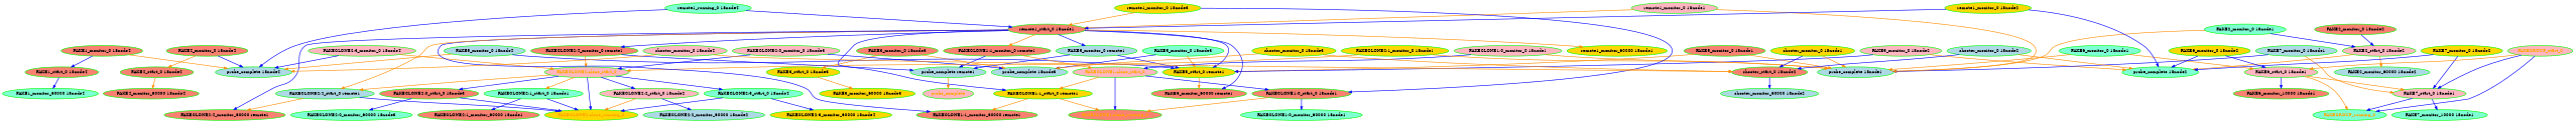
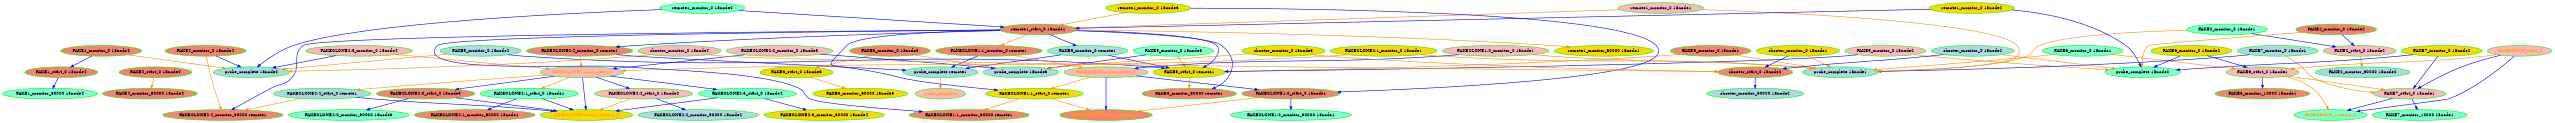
  digraph {
    node [color=green fillcolor=salmon fontcolor=black style="bold,filled"]
    edge [color=blue style=bold]
    "FAKE1_monitor_0 18node4"
    "FAKE1_start_0 18node4"
    "probe_complete 18node4" [fillcolor=lightblue]
    "FAKE1_monitor_60000 18node4" [fillcolor=aquamarine]
    "FAKE2_monitor_0 18node1" [fillcolor=aquamarine]
    "FAKE2_start_0 18node2" [fillcolor=lightpink]
    "probe_complete 18node1" [fillcolor=lightblue]
    "FAKE2_monitor_60000 18node2" [fillcolor=lightblue]
    "FAKE2_monitor_0 18node2"
    "probe_complete 18node2" [fillcolor=aquamarine]
    "FAKE3_start_0 18node3" [fillcolor=gold]
    "FAKE3_monitor_0 18node3"
    "probe_complete 18node3" [fillcolor=lightblue]
    "FAKE3_monitor_60000 18node3" [fillcolor=gold]
    "FAKE4_monitor_0 18node4"
    "FAKE4_start_0 18node4"
    "FAKE4_monitor_60000 18node4"
    "FAKE5_monitor_0 18node1"
    "FAKE5_start_0 remote1" [fillcolor=gold]
    "FAKE5_monitor_60000 remote1"
    "FAKE5_monitor_0 18node2" [fillcolor=lightpink]
    "FAKE5_monitor_0 18node3" [fillcolor=aquamarine]
    "FAKE5_monitor_0 18node4" [fillcolor=lightblue]
    "FAKE5_monitor_0 remote1" [fillcolor=lightblue]
    "probe_complete remote1" [fillcolor=lightblue]
    probe_complete [fillcolor=lightpink fontcolor=orange]
    "FAKE6_monitor_0 18node1" [fillcolor=aquamarine]
    "FAKE6_start_0 18node1" [fillcolor=lightpink]
    "FAKE6_monitor_10000 18node1"
    "FAKE7_start_0 18node1" [fillcolor=lightpink]
    FAKEGROUP_running_0 [fillcolor=aquamarine fontcolor=orange]
    "FAKE7_monitor_10000 18node1" [fillcolor=aquamarine]
    "FAKE6_monitor_0 18node2" [fillcolor=gold]
    "FAKE7_monitor_0 18node1" [fillcolor=lightblue]
    "FAKE7_monitor_0 18node2" [fillcolor=gold]
    "FAKECLONE1-clone_running_0" [fontcolor=orange]
    "FAKECLONE1-clone_start_0" [fillcolor=lightpink fontcolor=orange]
    "FAKECLONE1:0_start_0 18node1"
    "FAKECLONE1:1_start_0 remote1" [fillcolor=gold]
    "FAKECLONE1:0_monitor_60000 18node1" [fillcolor=aquamarine]
    "FAKECLONE1:1_monitor_60000 remote1"
    "FAKECLONE1:0_monitor_0 18node1" [fillcolor=lightpink]
    "FAKECLONE1:1_monitor_0 remote1"
    "FAKECLONE2-clone_running_0" [fillcolor=gold fontcolor=orange]
    "FAKECLONE2-clone_start_0" [fillcolor=lightpink fontcolor=orange]
    "FAKECLONE2:0_start_0 18node3"
    "FAKECLONE2:1_start_0 18node1" [fillcolor=aquamarine]
    "FAKECLONE2:2_start_0 18node2" [fillcolor=lightpink]
    "FAKECLONE2:3_start_0 18node4" [fillcolor=aquamarine]
    "FAKECLONE2:4_start_0 remote1" [fillcolor=lightblue]
    "FAKECLONE2:0_monitor_60000 18node3" [fillcolor=aquamarine]
    "FAKECLONE2:1_monitor_60000 18node1"
    "FAKECLONE2:2_monitor_60000 18node2" [fillcolor=lightblue]
    "FAKECLONE2:3_monitor_60000 18node4" [fillcolor=gold]
    "FAKECLONE2:4_monitor_60000 remote1"
    "FAKECLONE2:0_monitor_0 18node3" [fillcolor=lightpink]
    "FAKECLONE2:1_monitor_0 18node1" [fillcolor=gold]
    "FAKECLONE2:3_monitor_0 18node4" [fillcolor=lightpink]
    "FAKECLONE2:4_monitor_0 remote1"
    FAKEGROUP_start_0 [fillcolor=lightpink fontcolor=orange]
    "remote1_monitor_0 18node1" [fillcolor=lightpink]
    "remote1_start_0 18node1"
    "remote1_monitor_60000 18node1" [fillcolor=gold]
    "remote1_monitor_0 18node2" [fillcolor=gold]
    "remote1_monitor_0 18node3" [fillcolor=gold]
-   "remote1_monitor_0 18node4" [fillcolor=aquamarine label="remote1_running_0 18node4"]
+   "remote1_monitor_0 18node4" [fillcolor=aquamarine]
    "shooter_monitor_0 18node1" [fillcolor=gold]
    "shooter_start_0 18node2"
    "shooter_monitor_60000 18node2" [fillcolor=lightblue]
    "shooter_monitor_0 18node2" [fillcolor=lightblue]
    "shooter_monitor_0 18node3" [fillcolor=gold]
    "shooter_monitor_0 18node4" [fillcolor=lightpink]
    "FAKE1_monitor_0 18node4" -> "FAKE1_start_0 18node4"
    "FAKE1_monitor_0 18node4" -> "probe_complete 18node4" [color=darkorange]
    "FAKE1_start_0 18node4" -> "FAKE1_monitor_60000 18node4"
    "FAKE2_monitor_0 18node1" -> "FAKE2_start_0 18node2"
    "FAKE2_monitor_0 18node1" -> "probe_complete 18node1" [color=darkorange]
    "FAKE2_start_0 18node2" -> "FAKE2_monitor_60000 18node2" [color=darkorange]
    "FAKE2_monitor_0 18node2" -> "FAKE2_start_0 18node2"
-   "FAKE2_start_0 18node2" -> "probe_complete 18node2" [color=darkorange]
+   "FAKE2_monitor_0 18node2" -> "probe_complete 18node2" [color=darkorange]
    "FAKE3_start_0 18node3" -> "FAKE3_monitor_60000 18node3" [color=darkorange]
    "FAKE3_monitor_0 18node3" -> "FAKE3_start_0 18node3" [color=darkorange]
    "FAKE3_monitor_0 18node3" -> "probe_complete 18node3" [color=darkorange]
    "FAKE4_monitor_0 18node4" -> "probe_complete 18node4"
-   "FAKE4_monitor_0 18node4" -> "FAKE4_start_0 18node4" [color=darkorange]
+   "FAKE4_monitor_0 18node4" -> "FAKECLONE2:4_monitor_60000 remote1" [color=darkorange]
    "FAKE4_start_0 18node4" -> "FAKE4_monitor_60000 18node4" [color=darkorange]
    "FAKE5_monitor_0 18node1" -> "probe_complete 18node1" [color=darkorange]
    "FAKE5_monitor_0 18node1" -> "FAKE5_start_0 remote1" [color=darkorange]
    "FAKE5_start_0 remote1" -> "FAKE5_monitor_60000 remote1" [color=darkorange]
    "FAKE5_monitor_0 18node2" -> "probe_complete 18node2" [color=darkorange]
    "FAKE5_monitor_0 18node2" -> "FAKE5_start_0 remote1"
    "FAKE5_monitor_0 18node3" -> "probe_complete 18node3"
    "FAKE5_monitor_0 18node3" -> "FAKE5_start_0 remote1" [color=darkorange]
    "FAKE5_monitor_0 18node4" -> "probe_complete 18node4" [color=darkorange]
    "FAKE5_monitor_0 18node4" -> "FAKE5_start_0 remote1"
    "FAKE5_monitor_0 remote1" -> "FAKE5_start_0 remote1"
    "FAKE5_monitor_0 remote1" -> "probe_complete remote1"
    "probe_complete remote1" -> probe_complete [color=darkorange]
    "FAKE6_monitor_0 18node1" -> "probe_complete 18node1" [color=darkorange]
    "FAKE6_monitor_0 18node1" -> "FAKE6_start_0 18node1" [color=darkorange]
    "FAKE6_start_0 18node1" -> "FAKE6_monitor_10000 18node1"
    "FAKE6_start_0 18node1" -> "FAKE7_start_0 18node1" [color=darkorange]
    "FAKE6_start_0 18node1" -> FAKEGROUP_running_0 [color=darkorange]
    "FAKE7_start_0 18node1" -> FAKEGROUP_running_0
    "FAKE7_start_0 18node1" -> "FAKE7_monitor_10000 18node1"
    "FAKE6_monitor_0 18node2" -> "probe_complete 18node2"
    "FAKE6_monitor_0 18node2" -> "FAKE6_start_0 18node1"
    "FAKE7_monitor_0 18node1" -> "probe_complete 18node1"
    "FAKE7_monitor_0 18node1" -> "FAKE7_start_0 18node1" [color=darkorange]
    "FAKE7_monitor_0 18node2" -> "probe_complete 18node2"
    "FAKE7_monitor_0 18node2" -> "FAKE7_start_0 18node1"
    "FAKECLONE1-clone_start_0" -> "FAKECLONE1-clone_running_0"
    "FAKECLONE1-clone_start_0" -> "FAKECLONE1:0_start_0 18node1"
    "FAKECLONE1-clone_start_0" -> "FAKECLONE1:1_start_0 remote1" [color=darkorange]
    "FAKECLONE1:0_start_0 18node1" -> "FAKECLONE1-clone_running_0" [color=darkorange]
    "FAKECLONE1:0_start_0 18node1" -> "FAKECLONE1:0_monitor_60000 18node1"
    "FAKECLONE1:1_start_0 remote1" -> "FAKECLONE1-clone_running_0" [color=darkorange]
    "FAKECLONE1:1_start_0 remote1" -> "FAKECLONE1:1_monitor_60000 remote1" [color=darkorange]
    "FAKECLONE1:0_monitor_0 18node1" -> "probe_complete 18node1" [color=darkorange]
    "FAKECLONE1:0_monitor_0 18node1" -> "FAKECLONE1-clone_start_0"
    "FAKECLONE1:1_monitor_0 remote1" -> "probe_complete remote1"
    "FAKECLONE1:1_monitor_0 remote1" -> "FAKECLONE1-clone_start_0" [color=darkorange]
    "FAKECLONE2-clone_start_0" -> "FAKECLONE2-clone_running_0"
    "FAKECLONE2-clone_start_0" -> "FAKECLONE2:0_start_0 18node3"
    "FAKECLONE2-clone_start_0" -> "FAKECLONE2:1_start_0 18node1" [color=darkorange]
    "FAKECLONE2-clone_start_0" -> "FAKECLONE2:2_start_0 18node2"
    "FAKECLONE2-clone_start_0" -> "FAKECLONE2:3_start_0 18node4"
    "FAKECLONE2-clone_start_0" -> "FAKECLONE2:4_start_0 remote1" [color=darkorange]
    "FAKECLONE2:0_start_0 18node3" -> "FAKECLONE2-clone_running_0"
    "FAKECLONE2:0_start_0 18node3" -> "FAKECLONE2:0_monitor_60000 18node3"
    "FAKECLONE2:1_start_0 18node1" -> "FAKECLONE2-clone_running_0"
    "FAKECLONE2:1_start_0 18node1" -> "FAKECLONE2:1_monitor_60000 18node1"
    "FAKECLONE2:2_start_0 18node2" -> "FAKECLONE2-clone_running_0" [color=darkorange]
    "FAKECLONE2:2_start_0 18node2" -> "FAKECLONE2:2_monitor_60000 18node2"
    "FAKECLONE2:3_start_0 18node4" -> "FAKECLONE2-clone_running_0"
    "FAKECLONE2:3_start_0 18node4" -> "FAKECLONE2:3_monitor_60000 18node4"
    "FAKECLONE2:4_start_0 remote1" -> "FAKECLONE2-clone_running_0"
    "FAKECLONE2:4_start_0 remote1" -> "FAKECLONE2:4_monitor_60000 remote1" [color=darkorange]
    "FAKECLONE2:0_monitor_0 18node3" -> "probe_complete 18node3"
    "FAKECLONE2:0_monitor_0 18node3" -> "FAKECLONE2-clone_start_0"
    "FAKECLONE2:1_monitor_0 18node1" -> "probe_complete 18node1" [color=darkorange]
    "FAKECLONE2:1_monitor_0 18node1" -> "FAKECLONE2-clone_start_0" [color=darkorange]
    "FAKECLONE2:3_monitor_0 18node4" -> "probe_complete 18node4"
    "FAKECLONE2:3_monitor_0 18node4" -> "FAKECLONE2-clone_start_0" [color=darkorange]
    "FAKECLONE2:4_monitor_0 remote1" -> "probe_complete remote1"
    "FAKECLONE2:4_monitor_0 remote1" -> "FAKECLONE2-clone_start_0" [color=darkorange]
    FAKEGROUP_start_0 -> "FAKE6_start_0 18node1" [color=darkorange]
    FAKEGROUP_start_0 -> "FAKE7_start_0 18node1"
    FAKEGROUP_start_0 -> FAKEGROUP_running_0
    "remote1_monitor_0 18node1" -> "probe_complete 18node1" [color=darkorange]
    "remote1_monitor_0 18node1" -> "remote1_start_0 18node1" [color=darkorange]
    "remote1_start_0 18node1" -> "FAKE5_start_0 remote1"
    "remote1_start_0 18node1" -> "FAKE5_monitor_60000 remote1"
    "remote1_start_0 18node1" -> "FAKE5_monitor_0 remote1"
    "remote1_start_0 18node1" -> "FAKECLONE1:1_start_0 remote1"
    "remote1_start_0 18node1" -> "FAKECLONE1:1_monitor_60000 remote1"
    "remote1_start_0 18node1" -> "FAKECLONE1:1_monitor_0 remote1" [color=darkorange]
-   "remote1_start_0 18node1" -> "FAKECLONE2:4_start_0 remote1" [color=darkorange]
    "remote1_start_0 18node1" -> "FAKECLONE2:4_monitor_60000 remote1"
    "remote1_start_0 18node1" -> "FAKECLONE2:4_monitor_0 remote1"
    "remote1_start_0 18node1" -> "remote1_monitor_60000 18node1" [color=darkorange]
    "remote1_monitor_0 18node2" -> "probe_complete 18node2"
    "remote1_monitor_0 18node2" -> "remote1_start_0 18node1"
    "remote1_monitor_0 18node3" -> "FAKECLONE1:0_start_0 18node1"
    "remote1_monitor_0 18node3" -> "remote1_start_0 18node1" [color=darkorange]
    "remote1_monitor_0 18node4" -> "probe_complete 18node4"
    "remote1_monitor_0 18node4" -> "remote1_start_0 18node1"
    "shooter_monitor_0 18node1" -> "probe_complete 18node1" [color=darkorange]
    "shooter_monitor_0 18node1" -> "shooter_start_0 18node2"
    "shooter_start_0 18node2" -> "shooter_monitor_60000 18node2"
    "shooter_monitor_0 18node2" -> "probe_complete 18node2" [color=darkorange]
    "shooter_monitor_0 18node2" -> "shooter_start_0 18node2"
    "shooter_monitor_0 18node3" -> "probe_complete 18node3" [color=darkorange]
    "shooter_monitor_0 18node3" -> "shooter_start_0 18node2" [color=darkorange]
    "shooter_monitor_0 18node4" -> "probe_complete 18node4" [color=darkorange]
    "shooter_monitor_0 18node4" -> "shooter_start_0 18node2" [color=darkorange]
  }
